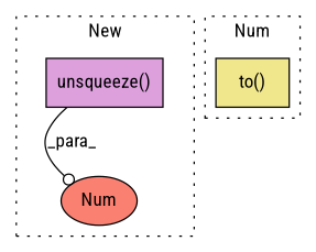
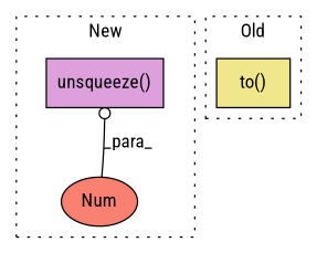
  digraph {
    fontname="Roboto Condensed"
    node [a=75 shape=box style=filled color=black fontname="Roboto Condensed"]
    n1 [l="16,1" label="unsqueeze()" s="2035,2052" fillcolor=plum]
    n2 [a=76 l=1 label=Num s=2051 shape=ellipse fillcolor=salmon]
    n3 [l="60,1" label="to()" s="1359,1425" fillcolor=khaki]
    subgraph cluster_1 {
      label=New
      style=dotted
      n1
      n2
    }
    subgraph cluster_2 {
-     label=Num
+     label=Old
      style=dotted
      n3
    }
-   n1 -> n2 [label=_para_ arrowhead=odot fontname="Roboto Condensed"]
+   n2 -> n1 [label=_para_ arrowhead=odot fontname="Roboto Condensed"]
  }
